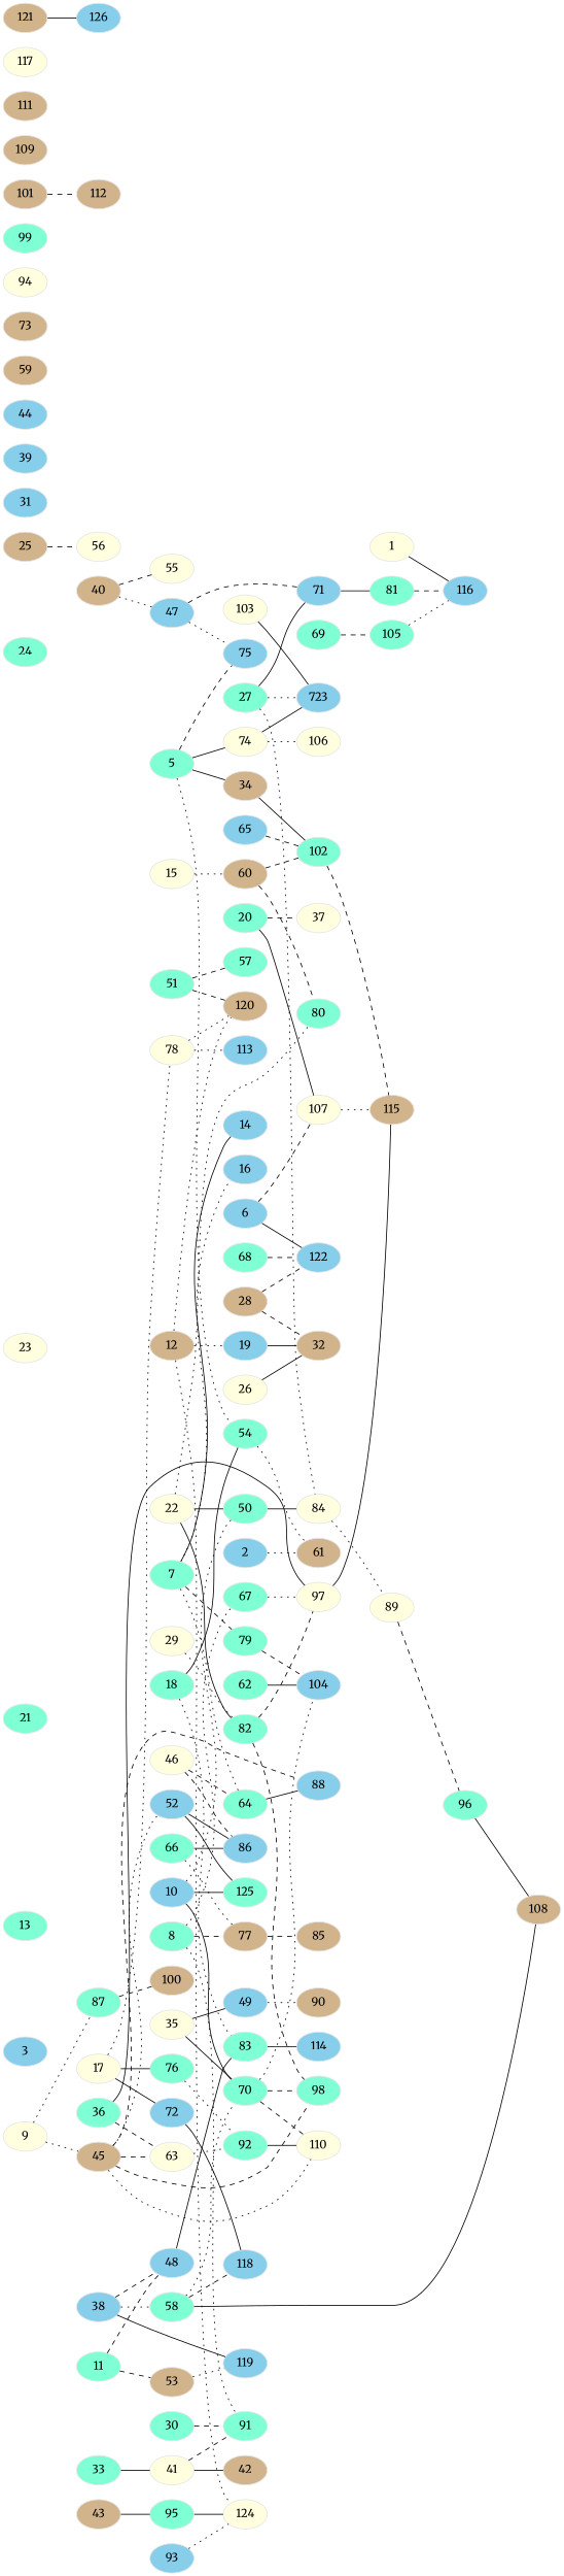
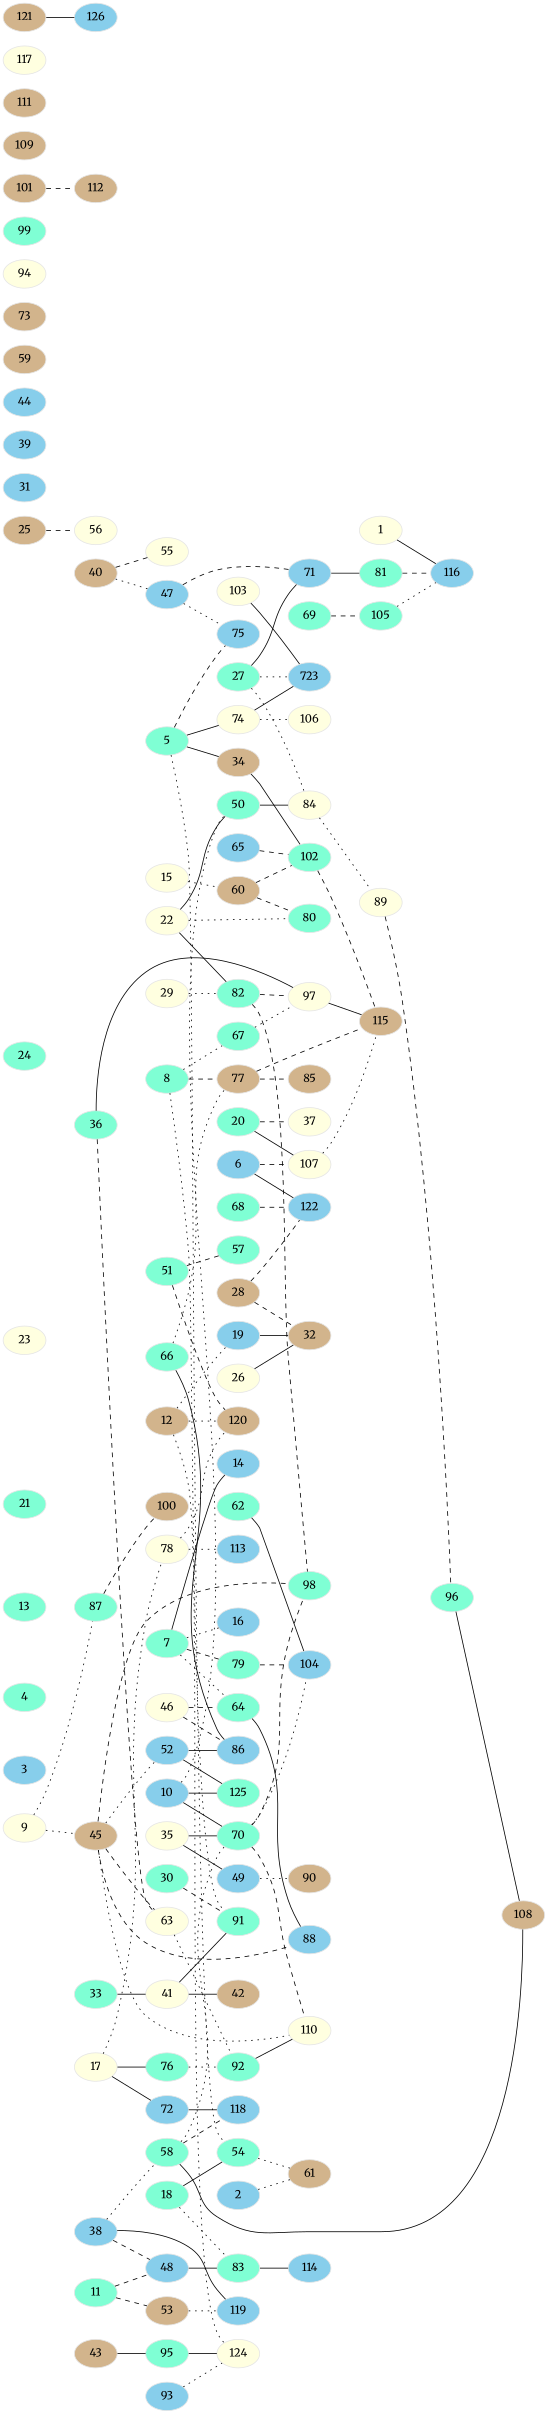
  graph {
    fontname=Merriweather
    rankdir=LR
    node [color=gray90 fillcolor=aquamarine fontname=Merriweather style=filled]
    edge [fontname=Merriweather style=solid]
    1 [fillcolor=lightyellow]
    116 [fillcolor=skyblue]
    2 [fillcolor=skyblue]
    61 [fillcolor=tan]
    3 [fillcolor=skyblue]
+   4
    34 [fillcolor=tan]
    5
    54
    74 [fillcolor=lightyellow]
    75 [fillcolor=skyblue]
    102
    n13 [fillcolor=skyblue label=723]
    106 [fillcolor=lightyellow]
    6 [fillcolor=skyblue]
    107 [fillcolor=lightyellow]
    122 [fillcolor=skyblue]
    115 [fillcolor=tan]
    14 [fillcolor=skyblue]
    7
    16 [fillcolor=skyblue]
    64
    79
    88 [fillcolor=skyblue]
    104 [fillcolor=skyblue]
    8
    67
    77 [fillcolor=tan]
    91
    97 [fillcolor=lightyellow]
    85 [fillcolor=tan]
    9 [fillcolor=lightyellow]
    45 [fillcolor=tan]
    87
    63 [fillcolor=lightyellow]
    52 [fillcolor=skyblue]
    98
    110 [fillcolor=lightyellow]
    100 [fillcolor=tan]
    10 [fillcolor=skyblue]
    50
    70
    125
    84 [fillcolor=lightyellow]
    48 [fillcolor=skyblue]
    11
    53 [fillcolor=tan]
    83
    119 [fillcolor=skyblue]
    12 [fillcolor=tan]
    19 [fillcolor=skyblue]
    120 [fillcolor=tan]
    124 [fillcolor=lightyellow]
    32 [fillcolor=tan]
    13
    15 [fillcolor=lightyellow]
    60 [fillcolor=tan]
    80
    17 [fillcolor=lightyellow]
    72 [fillcolor=skyblue]
    76
    78 [fillcolor=lightyellow]
    118 [fillcolor=skyblue]
    92
    113 [fillcolor=skyblue]
    18
    114 [fillcolor=skyblue]
    20
    37 [fillcolor=lightyellow]
    21
    22 [fillcolor=lightyellow]
    82
    23 [fillcolor=lightyellow]
    24
    25 [fillcolor=tan]
    56 [fillcolor=lightyellow]
    26 [fillcolor=lightyellow]
    71 [fillcolor=skyblue]
    27
    81
    89 [fillcolor=lightyellow]
    28 [fillcolor=tan]
    29 [fillcolor=lightyellow]
    30
    31 [fillcolor=skyblue]
    41 [fillcolor=lightyellow]
    33
    42 [fillcolor=tan]
    35 [fillcolor=lightyellow]
    49 [fillcolor=skyblue]
    90 [fillcolor=tan]
    36
    38 [fillcolor=skyblue]
    58
    108 [fillcolor=tan]
    39 [fillcolor=skyblue]
    40 [fillcolor=tan]
    47 [fillcolor=skyblue]
    55 [fillcolor=lightyellow]
    43 [fillcolor=tan]
    95
    44 [fillcolor=skyblue]
    86 [fillcolor=skyblue]
    46 [fillcolor=lightyellow]
    51
    57
    59 [fillcolor=tan]
    62
    65 [fillcolor=skyblue]
    66
    68
    69
    105
    73 [fillcolor=tan]
    96
    93 [fillcolor=skyblue]
    94 [fillcolor=lightyellow]
    99
    101 [fillcolor=tan]
    112 [fillcolor=tan]
    103 [fillcolor=lightyellow]
    109 [fillcolor=tan]
    111 [fillcolor=tan]
    117 [fillcolor=lightyellow]
    121 [fillcolor=tan]
    126 [fillcolor=skyblue]
    1 -- 116
    2 -- 61 [style=dotted]
    34 -- 102
    5 -- 34
    5 -- 54 [style=dotted]
    5 -- 74
    5 -- 75 [style=dashed]
    54 -- 61 [style=dotted]
    74 -- n13
    74 -- 106 [style=dotted]
    102 -- 115 [style=dashed]
    6 -- 107 [style=dashed]
    6 -- 122
    107 -- 115 [style=dotted]
    7 -- 14
    7 -- 16 [style=dotted]
    7 -- 64 [style=dotted]
    7 -- 79 [style=dashed]
    64 -- 88
    79 -- 104 [style=dashed]
    8 -- 67 [style=dotted]
    8 -- 77 [style=dashed]
    8 -- 91 [style=dotted]
    67 -- 97 [style=dotted]
+   77 -- 115 [style=dashed]
    77 -- 85 [style=dashed]
    97 -- 115
    9 -- 45 [style=dotted]
    9 -- 87 [style=dotted]
    45 -- 88 [style=dashed]
    45 -- 63 [style=dashed]
    45 -- 52 [style=dotted]
    45 -- 98 [style=dashed]
    45 -- 110 [style=dotted]
    87 -- 100 [style=dashed]
    63 -- 92 [style=dotted]
    52 -- 125
    52 -- 86
    10 -- 50 [style=dotted]
    10 -- 70
    10 -- 125
    50 -- 84
    70 -- 104 [style=dotted]
    70 -- 98 [style=dashed]
    70 -- 110 [style=dashed]
    84 -- 89 [style=dotted]
    48 -- 83
    11 -- 48 [style=dashed]
    11 -- 53 [style=dashed]
    53 -- 119 [style=dotted]
    83 -- 114
    12 -- 19 [style=dotted]
    12 -- 120 [style=dotted]
    12 -- 124 [style=dotted]
    19 -- 32
    15 -- 60 [style=dotted]
    60 -- 102 [style=dashed]
    60 -- 80 [style=dashed]
    17 -- 72
    17 -- 76
    17 -- 78 [style=dotted]
    72 -- 118
    76 -- 92 [style=dotted]
    78 -- 120 [style=dotted]
    78 -- 113 [style=dotted]
    92 -- 110
    18 -- 54
    18 -- 83 [style=dotted]
    20 -- 107
    20 -- 37 [style=dashed]
    22 -- 50
    22 -- 80 [style=dotted]
    22 -- 82
    82 -- 97 [style=dashed]
    82 -- 98 [style=dashed]
    25 -- 56 [style=dashed]
    26 -- 32
    71 -- 81
    27 -- n13 [style=dotted]
    27 -- 84 [style=dotted]
    27 -- 71
    81 -- 116 [style=dashed]
    89 -- 96 [style=dashed]
    28 -- 122 [style=dashed]
    28 -- 32 [style=dashed]
    29 -- 82 [style=dotted]
    30 -- 91 [style=dashed]
-   41 -- 91 [style=dashed]
+   41 -- 91
    41 -- 42
    33 -- 41
    35 -- 70
    35 -- 49
    49 -- 90 [style=dotted]
    36 -- 97
    36 -- 63 [style=dashed]
    38 -- 48 [style=dashed]
    38 -- 119
    38 -- 58 [style=dotted]
    58 -- 70 [style=dotted]
    58 -- 118 [style=dashed]
    58 -- 108
    40 -- 47 [style=dotted]
    40 -- 55 [style=dashed]
    47 -- 75 [style=dotted]
    47 -- 71 [style=dashed]
    43 -- 95
    95 -- 124
    46 -- 64 [style=dashed]
    46 -- 86 [style=dashed]
    51 -- 120 [style=dashed]
    51 -- 57 [style=dashed]
    62 -- 104
    65 -- 102 [style=dashed]
    66 -- 77 [style=dotted]
    66 -- 86
    68 -- 122 [style=dashed]
    69 -- 105 [style=dashed]
    105 -- 116 [style=dotted]
    96 -- 108
    93 -- 124 [style=dotted]
    101 -- 112 [style=dashed]
    103 -- n13
    121 -- 126
  }
